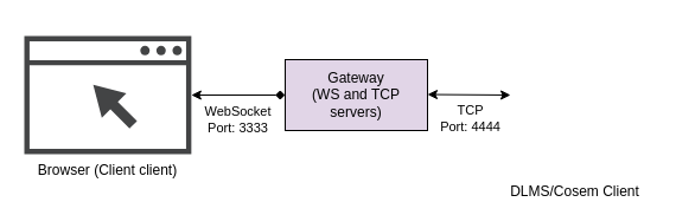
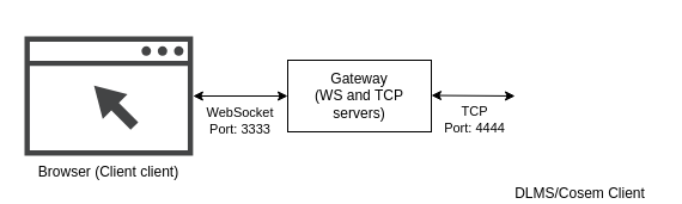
  <mxCell id="0" />
  <mxCell id="1" parent="0" />
- <mxCell id="2" value="Gateway&lt;div&gt;(WS and TCP servers)&lt;/div&gt;" style="rounded=0;whiteSpace=wrap;html=1;fillColor=#e1d5e7;" vertex="1" parent="1"><mxGeometry x="240" y="50" width="120" height="60" as="geometry" /></mxCell>
- <mxCell id="3" value="" style="endArrow=diamond;startArrow=classic;html=1;rounded=0;entryX=0;entryY=0.5;entryDx=0;entryDy=0;" edge="1" parent="1" source="7" target="2"><mxGeometry width="50" height="50" relative="1" as="geometry"><mxPoint x="180" y="80" as="sourcePoint" /><mxPoint x="210" y="70" as="targetPoint" /></mxGeometry></mxCell>
+ <mxCell id="2" value="Gateway&lt;div&gt;(WS and TCP servers)&lt;/div&gt;" style="rounded=0;whiteSpace=wrap;html=1;" vertex="1" parent="1"><mxGeometry x="240" y="50" width="120" height="60" as="geometry" /></mxCell>
+ <mxCell id="3" value="" style="endArrow=classic;startArrow=classic;html=1;rounded=0;entryX=0;entryY=0.5;entryDx=0;entryDy=0;" edge="1" parent="1" source="7" target="2"><mxGeometry width="50" height="50" relative="1" as="geometry"><mxPoint x="180" y="80" as="sourcePoint" /><mxPoint x="210" y="70" as="targetPoint" /></mxGeometry></mxCell>
  <mxCell id="4" value="WebSocket&lt;div&gt;Port: 3333&lt;/div&gt;" style="edgeLabel;html=1;align=center;verticalAlign=middle;resizable=0;points=[];" vertex="1" connectable="0" parent="3"><mxGeometry x="-0.1" y="-3" relative="1" as="geometry"><mxPoint x="3" y="17" as="offset" /></mxGeometry></mxCell>
  <mxCell id="5" value="" style="endArrow=classic;startArrow=classic;html=1;rounded=0;" edge="1" parent="1"><mxGeometry width="50" height="50" relative="1" as="geometry"><mxPoint x="360" y="79.5" as="sourcePoint" /><mxPoint x="430" y="80" as="targetPoint" /></mxGeometry></mxCell>
  <mxCell id="6" value="TCP&lt;div&gt;Port: 4444&lt;/div&gt;" style="edgeLabel;html=1;align=center;verticalAlign=middle;resizable=0;points=[];" vertex="1" connectable="0" parent="5"><mxGeometry x="0.029" y="-3" relative="1" as="geometry"><mxPoint y="17" as="offset" /></mxGeometry></mxCell>
  <mxCell id="7" value="Browser (Client client)" style="sketch=0;pointerEvents=1;shadow=0;dashed=0;html=1;strokeColor=none;fillColor=#434445;aspect=fixed;labelPosition=center;verticalLabelPosition=bottom;verticalAlign=top;align=center;outlineConnect=0;shape=mxgraph.vvd.web_browser;" vertex="1" parent="1"><mxGeometry x="20" y="30" width="140.85" height="100" as="geometry" /></mxCell>
  <mxCell id="8" value="DLMS/Cosem Client" style="shape=image;html=1;verticalAlign=top;verticalLabelPosition=bottom;labelBackgroundColor=#ffffff;imageAspect=0;aspect=fixed;image=https://cdn3.iconfinder.com/data/icons/UltimateGnome/128x128/mimetypes/application-x-ms-dos-executable.png" vertex="1" parent="1"><mxGeometry x="420" y="20" width="128" height="128" as="geometry" /></mxCell>
